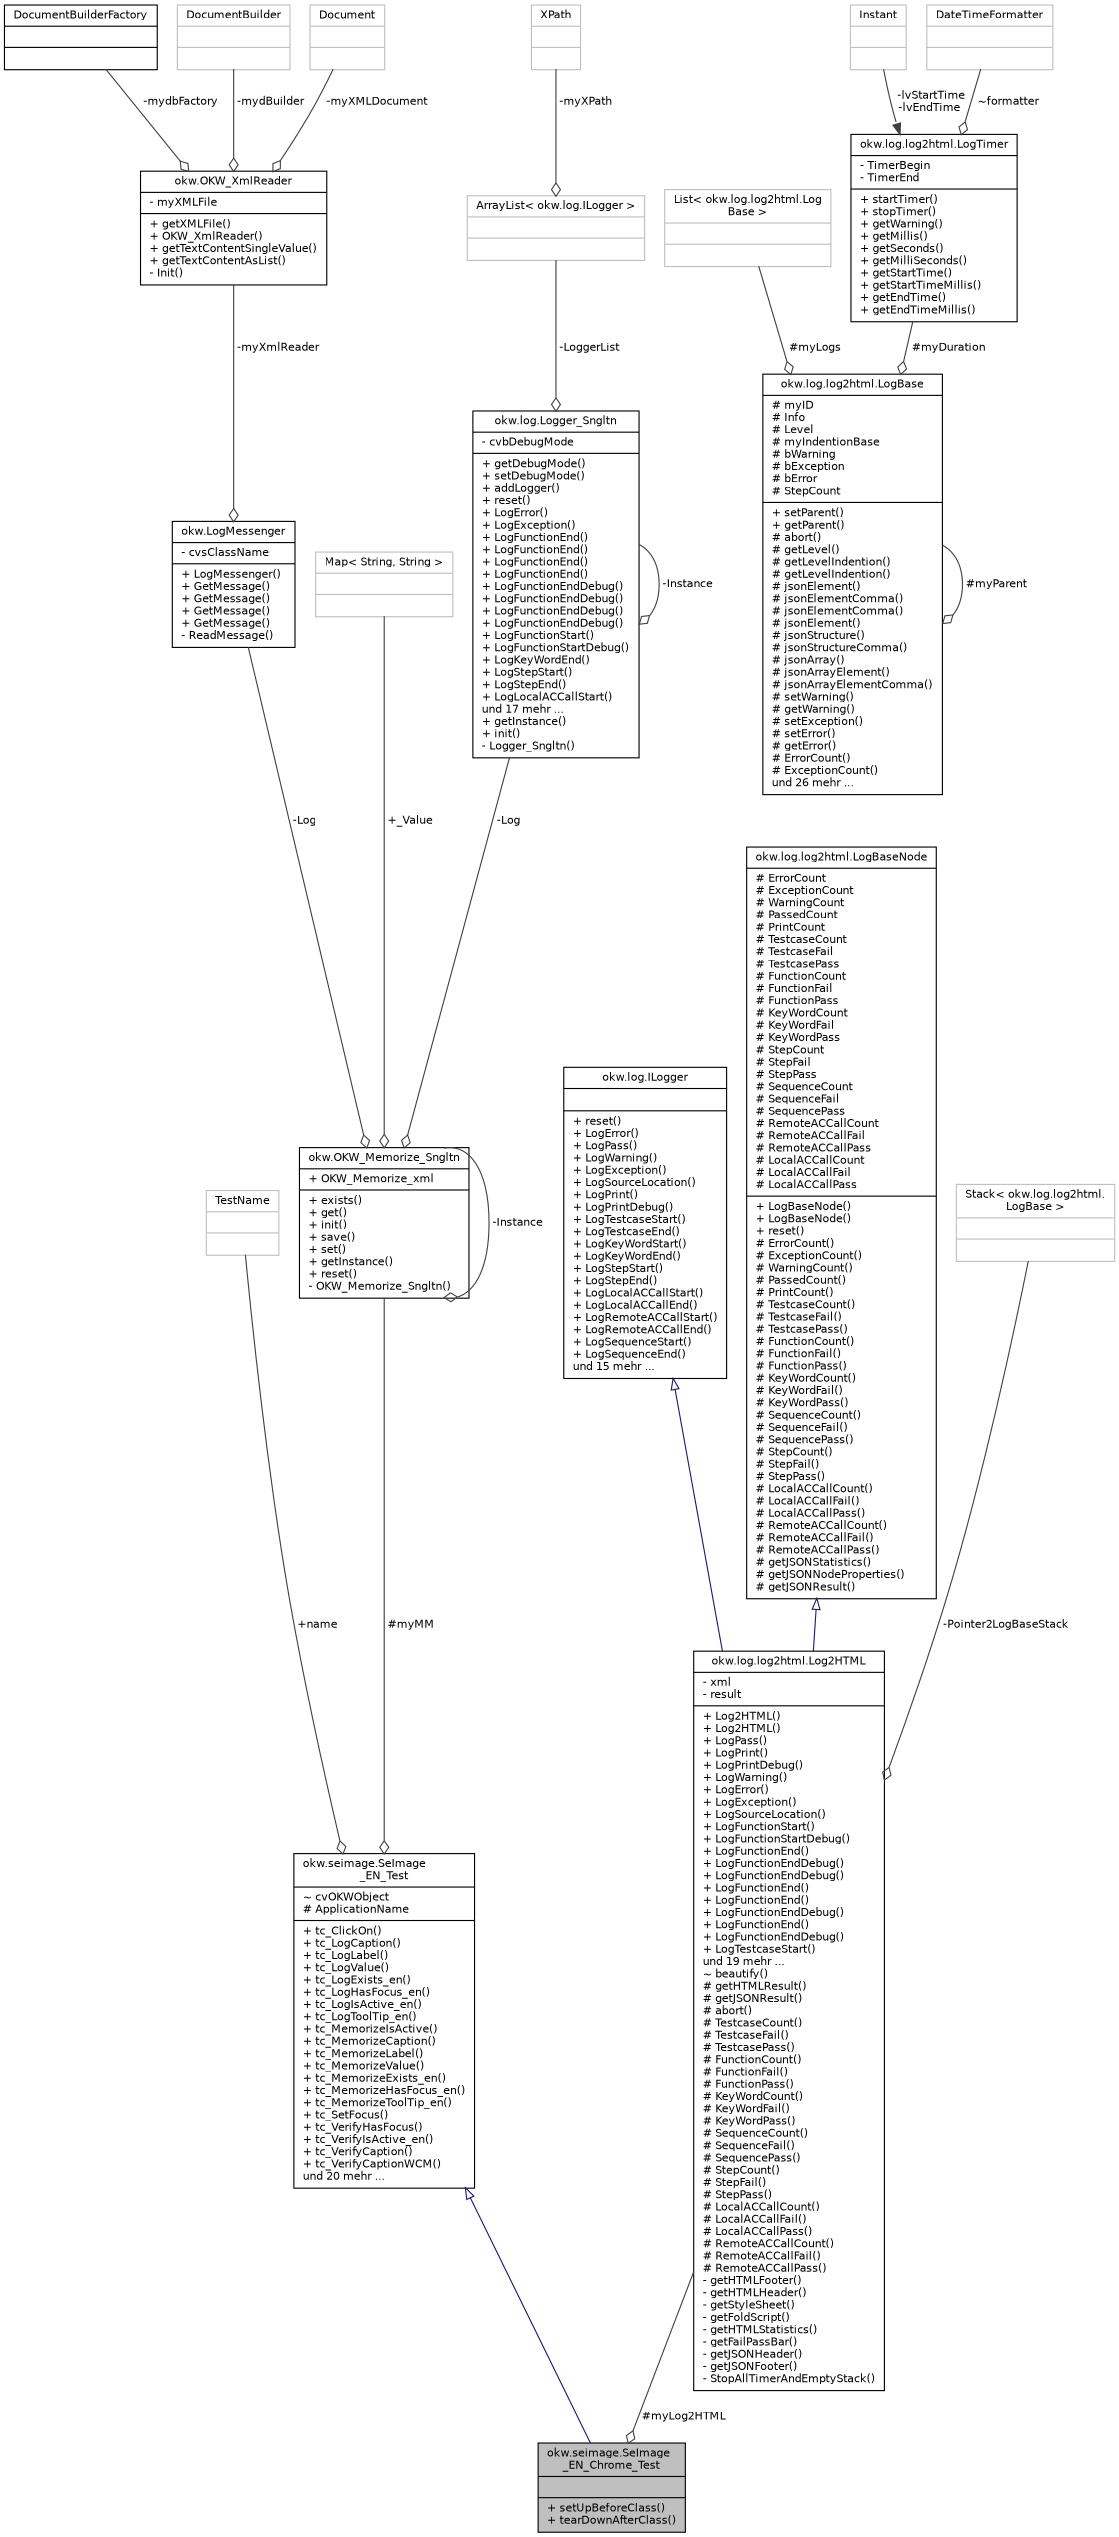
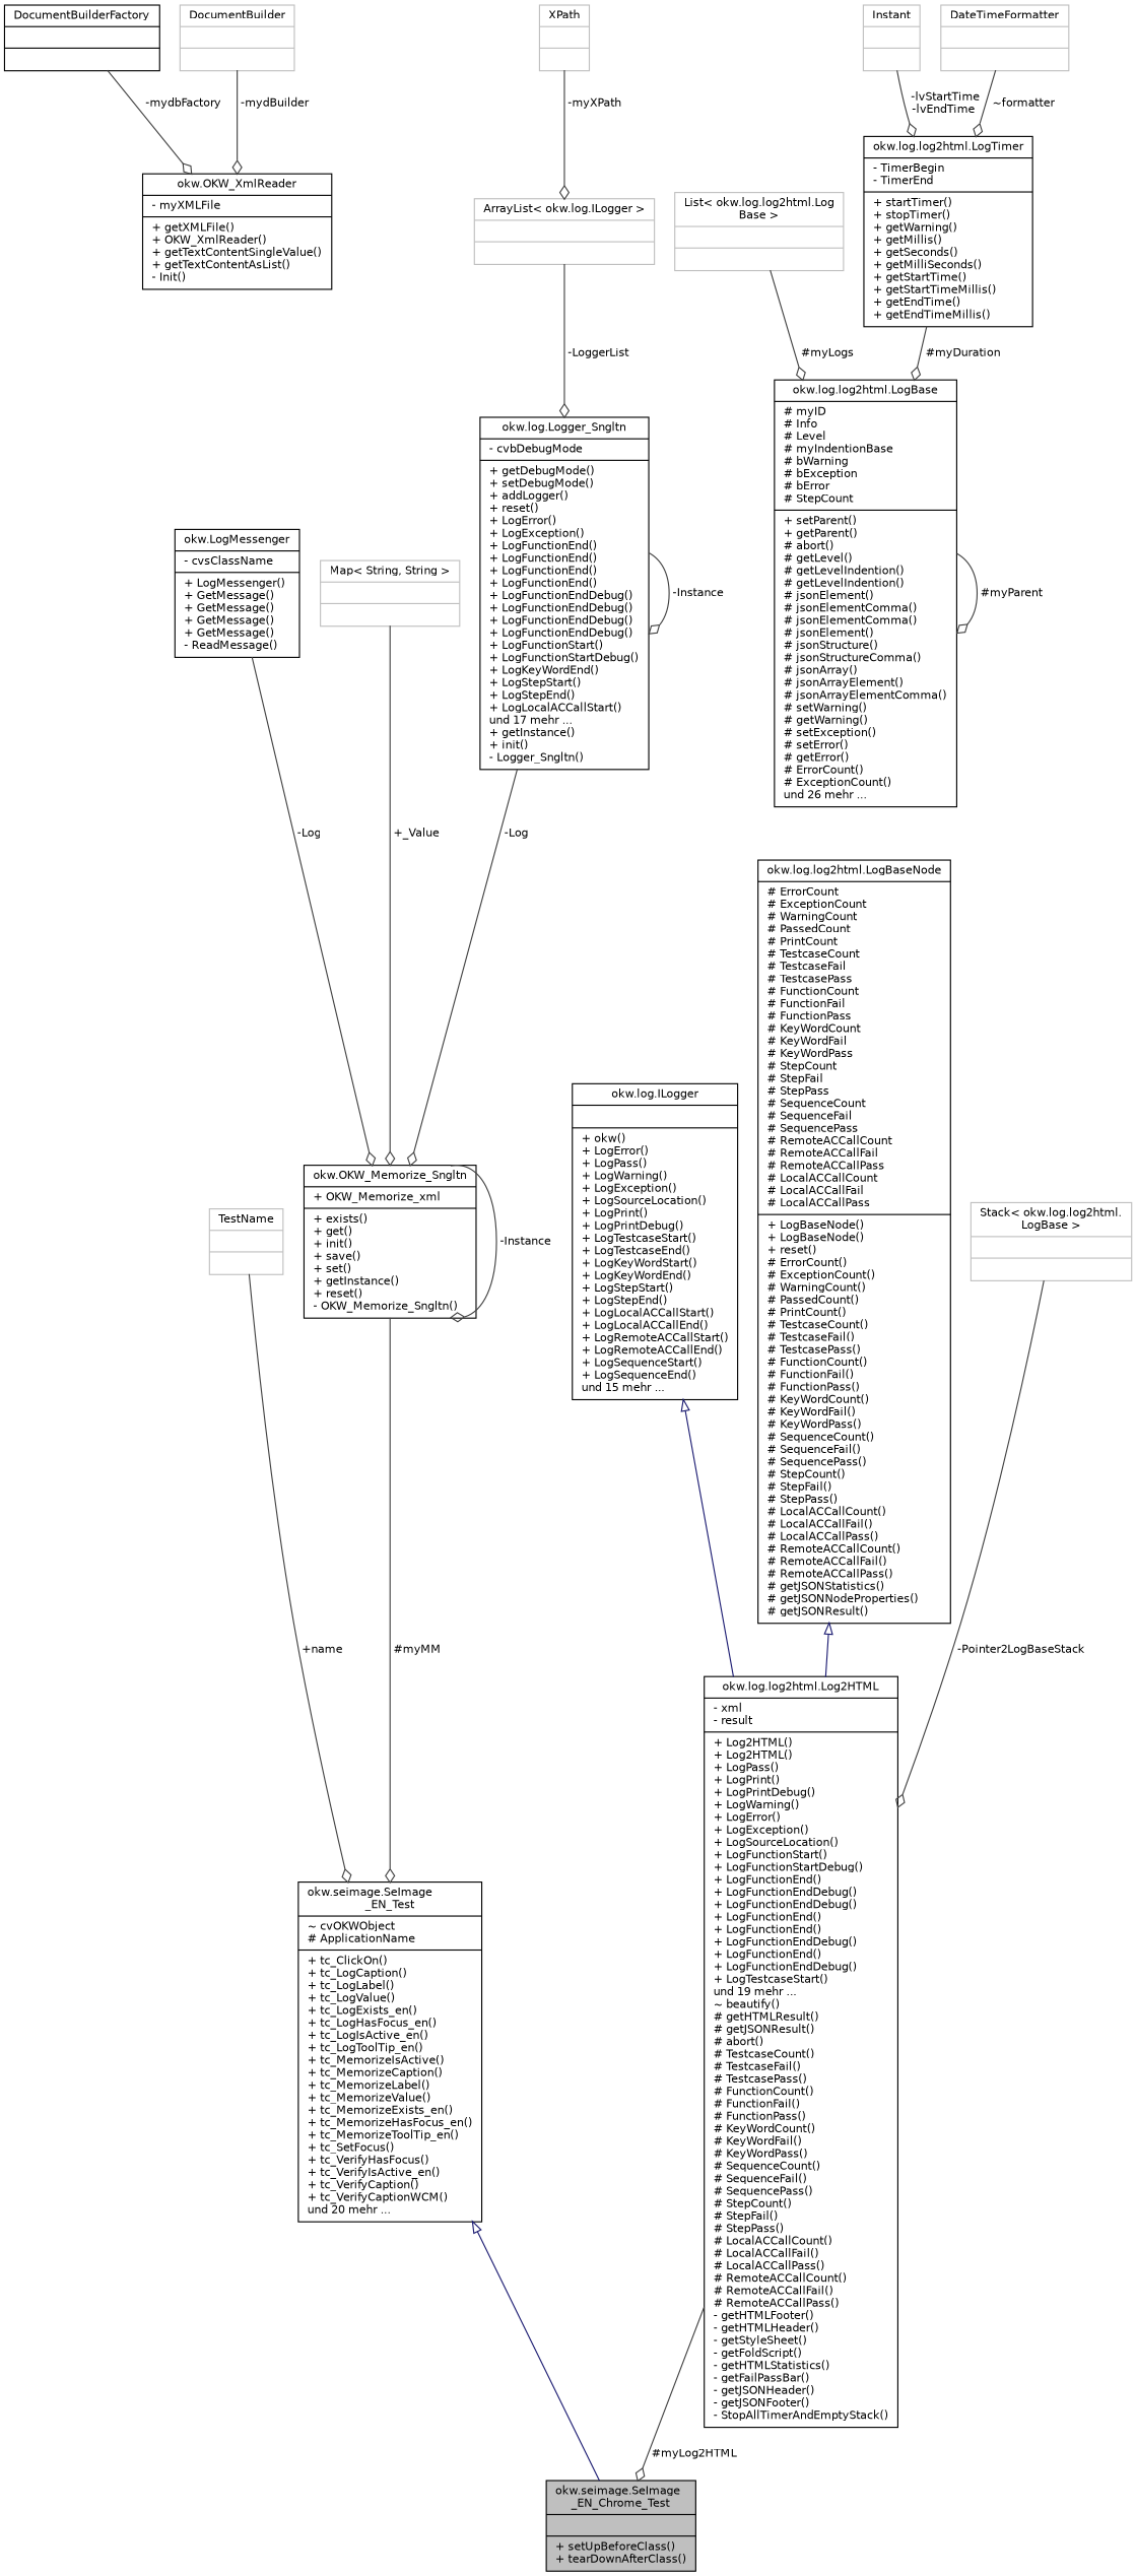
  digraph {
    node [color=black fillcolor=white fontname=Helvetica fontsize=10 shape=record style=filled]
    edge [color=grey25 fontname=Helvetica fontsize=10 labelfontname=Helvetica labelfontsize=10 style=solid arrowhead=odiamond]
    n1 [fillcolor=grey75 fontcolor=black height=0.2 label="{okw.seimage.SeImage\l_EN_Chrome_Test\n||+ setUpBeforeClass()\l+ tearDownAfterClass()\l}" width=0.4]
    n2 [height=0.2 label="{okw.seimage.SeImage\l_EN_Test\n|~ cvOKWObject\l# ApplicationName\l|+ tc_ClickOn()\l+ tc_LogCaption()\l+ tc_LogLabel()\l+ tc_LogValue()\l+ tc_LogExists_en()\l+ tc_LogHasFocus_en()\l+ tc_LogIsActive_en()\l+ tc_LogToolTip_en()\l+ tc_MemorizeIsActive()\l+ tc_MemorizeCaption()\l+ tc_MemorizeLabel()\l+ tc_MemorizeValue()\l+ tc_MemorizeExists_en()\l+ tc_MemorizeHasFocus_en()\l+ tc_MemorizeToolTip_en()\l+ tc_SetFocus()\l+ tc_VerifyHasFocus()\l+ tc_VerifyIsActive_en()\l+ tc_VerifyCaption()\l+ tc_VerifyCaptionWCM()\lund 20 mehr ...\l}" width=0.4]
    n3 [color=grey75 height=0.2 label="{TestName\n||}" width=0.4]
    n4 [height=0.2 label="{okw.OKW_Memorize_Sngltn\n|+ OKW_Memorize_xml\l|+ exists()\l+ get()\l+ init()\l+ save()\l+ set()\l+ getInstance()\l+ reset()\l- OKW_Memorize_Sngltn()\l}" width=0.4]
    n5 [height=0.2 label="{okw.LogMessenger\n|- cvsClassName\l|+ LogMessenger()\l+ GetMessage()\l+ GetMessage()\l+ GetMessage()\l+ GetMessage()\l- ReadMessage()\l}" width=0.4]
    n6 [height=0.2 label="{okw.OKW_XmlReader\n|- myXMLFile\l|+ getXMLFile()\l+ OKW_XmlReader()\l+ getTextContentSingleValue()\l+ getTextContentAsList()\l- Init()\l}" width=0.4]
    n7 [height=0.2 label="{DocumentBuilderFactory\n||}" width=0.4]
    n8 [color=grey75 height=0.2 label="{XPath\n||}" width=0.4]
    n9 [color=grey75 height=0.2 label="{ArrayList\< okw.log.ILogger \>\n||}" width=0.4]
    n10 [color=grey75 height=0.2 label="{DocumentBuilder\n||}" width=0.4]
-   n11 [color=grey75 height=0.2 label="{Document\n||}" width=0.4]
    n12 [color=grey75 height=0.2 label="{Map\< String, String \>\n||}" width=0.4]
    n13 [height=0.2 label="{okw.log.Logger_Sngltn\n|- cvbDebugMode\l|+ getDebugMode()\l+ setDebugMode()\l+ addLogger()\l+ reset()\l+ LogError()\l+ LogException()\l+ LogFunctionEnd()\l+ LogFunctionEnd()\l+ LogFunctionEnd()\l+ LogFunctionEnd()\l+ LogFunctionEndDebug()\l+ LogFunctionEndDebug()\l+ LogFunctionEndDebug()\l+ LogFunctionEndDebug()\l+ LogFunctionStart()\l+ LogFunctionStartDebug()\l+ LogKeyWordEnd()\l+ LogStepStart()\l+ LogStepEnd()\l+ LogLocalACCallStart()\lund 17 mehr ...\l+ getInstance()\l+ init()\l- Logger_Sngltn()\l}" width=0.4]
-   n14 [height=0.2 label="{okw.log.ILogger\n||+ reset()\l+ LogError()\l+ LogPass()\l+ LogWarning()\l+ LogException()\l+ LogSourceLocation()\l+ LogPrint()\l+ LogPrintDebug()\l+ LogTestcaseStart()\l+ LogTestcaseEnd()\l+ LogKeyWordStart()\l+ LogKeyWordEnd()\l+ LogStepStart()\l+ LogStepEnd()\l+ LogLocalACCallStart()\l+ LogLocalACCallEnd()\l+ LogRemoteACCallStart()\l+ LogRemoteACCallEnd()\l+ LogSequenceStart()\l+ LogSequenceEnd()\lund 15 mehr ...\l}" width=0.4]
+   n14 [height=0.2 label="{okw.log.ILogger\n||+ okw()\l+ LogError()\l+ LogPass()\l+ LogWarning()\l+ LogException()\l+ LogSourceLocation()\l+ LogPrint()\l+ LogPrintDebug()\l+ LogTestcaseStart()\l+ LogTestcaseEnd()\l+ LogKeyWordStart()\l+ LogKeyWordEnd()\l+ LogStepStart()\l+ LogStepEnd()\l+ LogLocalACCallStart()\l+ LogLocalACCallEnd()\l+ LogRemoteACCallStart()\l+ LogRemoteACCallEnd()\l+ LogSequenceStart()\l+ LogSequenceEnd()\lund 15 mehr ...\l}" width=0.4]
    n15 [height=0.2 label="{okw.log.log2html.Log2HTML\n|- xml\l- result\l|+ Log2HTML()\l+ Log2HTML()\l+ LogPass()\l+ LogPrint()\l+ LogPrintDebug()\l+ LogWarning()\l+ LogError()\l+ LogException()\l+ LogSourceLocation()\l+ LogFunctionStart()\l+ LogFunctionStartDebug()\l+ LogFunctionEnd()\l+ LogFunctionEndDebug()\l+ LogFunctionEndDebug()\l+ LogFunctionEnd()\l+ LogFunctionEnd()\l+ LogFunctionEndDebug()\l+ LogFunctionEnd()\l+ LogFunctionEndDebug()\l+ LogTestcaseStart()\lund 19 mehr ...\l~ beautify()\l# getHTMLResult()\l# getJSONResult()\l# abort()\l# TestcaseCount()\l# TestcaseFail()\l# TestcasePass()\l# FunctionCount()\l# FunctionFail()\l# FunctionPass()\l# KeyWordCount()\l# KeyWordFail()\l# KeyWordPass()\l# SequenceCount()\l# SequenceFail()\l# SequencePass()\l# StepCount()\l# StepFail()\l# StepPass()\l# LocalACCallCount()\l# LocalACCallFail()\l# LocalACCallPass()\l# RemoteACCallCount()\l# RemoteACCallFail()\l# RemoteACCallPass()\l- getHTMLFooter()\l- getHTMLHeader()\l- getStyleSheet()\l- getFoldScript()\l- getHTMLStatistics()\l- getFailPassBar()\l- getJSONHeader()\l- getJSONFooter()\l- StopAllTimerAndEmptyStack()\l}" width=0.4]
    n16 [height=0.2 label="{okw.log.log2html.LogBaseNode\n|# ErrorCount\l# ExceptionCount\l# WarningCount\l# PassedCount\l# PrintCount\l# TestcaseCount\l# TestcaseFail\l# TestcasePass\l# FunctionCount\l# FunctionFail\l# FunctionPass\l# KeyWordCount\l# KeyWordFail\l# KeyWordPass\l# StepCount\l# StepFail\l# StepPass\l# SequenceCount\l# SequenceFail\l# SequencePass\l# RemoteACCallCount\l# RemoteACCallFail\l# RemoteACCallPass\l# LocalACCallCount\l# LocalACCallFail\l# LocalACCallPass\l|+ LogBaseNode()\l+ LogBaseNode()\l+ reset()\l# ErrorCount()\l# ExceptionCount()\l# WarningCount()\l# PassedCount()\l# PrintCount()\l# TestcaseCount()\l# TestcaseFail()\l# TestcasePass()\l# FunctionCount()\l# FunctionFail()\l# FunctionPass()\l# KeyWordCount()\l# KeyWordFail()\l# KeyWordPass()\l# SequenceCount()\l# SequenceFail()\l# SequencePass()\l# StepCount()\l# StepFail()\l# StepPass()\l# LocalACCallCount()\l# LocalACCallFail()\l# LocalACCallPass()\l# RemoteACCallCount()\l# RemoteACCallFail()\l# RemoteACCallPass()\l# getJSONStatistics()\l# getJSONNodeProperties()\l# getJSONResult()\l}" width=0.4]
    n17 [height=0.2 label="{okw.log.log2html.LogBase\n|# myID\l# Info\l# Level\l# myIndentionBase\l# bWarning\l# bException\l# bError\l# StepCount\l|+ setParent()\l+ getParent()\l# abort()\l# getLevel()\l# getLevelIndention()\l# getLevelIndention()\l# jsonElement()\l# jsonElementComma()\l# jsonElementComma()\l# jsonElement()\l# jsonStructure()\l# jsonStructureComma()\l# jsonArray()\l# jsonArrayElement()\l# jsonArrayElementComma()\l# setWarning()\l# getWarning()\l# setException()\l# setError()\l# getError()\l# ErrorCount()\l# ExceptionCount()\lund 26 mehr ...\l}" width=0.4]
    n18 [color=grey75 height=0.2 label="{List\< okw.log.log2html.Log\lBase \>\n||}" width=0.4]
    n19 [height=0.2 label="{okw.log.log2html.LogTimer\n|- TimerBegin\l- TimerEnd\l|+ startTimer()\l+ stopTimer()\l+ getWarning()\l+ getMillis()\l+ getSeconds()\l+ getMilliSeconds()\l+ getStartTime()\l+ getStartTimeMillis()\l+ getEndTime()\l+ getEndTimeMillis()\l}" width=0.4]
    n20 [color=grey75 height=0.2 label="{Instant\n||}" width=0.4]
    n21 [color=grey75 height=0.2 label="{DateTimeFormatter\n||}" width=0.4]
    n22 [color=grey75 height=0.2 label="{Stack\< okw.log.log2html.\lLogBase \>\n||}" width=0.4]
    n2 -> n1 [arrowtail=onormal color=midnightblue dir=back arrowhead=""]
    n3 -> n2 [label=" +name"]
    n4 -> n2 [label=" #myMM"]
    n4 -> n4 [label=" -Instance"]
    n5 -> n4 [label=" -Log"]
-   n6 -> n5 [label=" -myXmlReader"]
    n7 -> n6 [label=" -mydbFactory"]
    n8 -> n9 [label=" -myXPath"]
    n9 -> n13 [label=" -LoggerList"]
    n10 -> n6 [label=" -mydBuilder"]
-   n11 -> n6 [label=" -myXMLDocument"]
    n12 -> n4 [label=" +_Value"]
    n13 -> n4 [label=" -Log"]
    n13 -> n13 [label=" -Instance"]
    n14 -> n15 [arrowtail=onormal color=midnightblue dir=back arrowhead=""]
    n15 -> n1 [label=" #myLog2HTML"]
    n16 -> n15 [arrowtail=onormal color=midnightblue dir=back arrowhead=""]
    n17 -> n17 [label=" #myParent"]
    n18 -> n17 [label=" #myLogs"]
    n19 -> n17 [label=" #myDuration"]
-   n20 -> n19 [arrowhead=normal label=" -lvStartTime\n-lvEndTime"]
+   n20 -> n19 [label=" -lvStartTime\n-lvEndTime"]
    n21 -> n19 [label=" ~formatter"]
    n22 -> n15 [label=" -Pointer2LogBaseStack"]
  }
